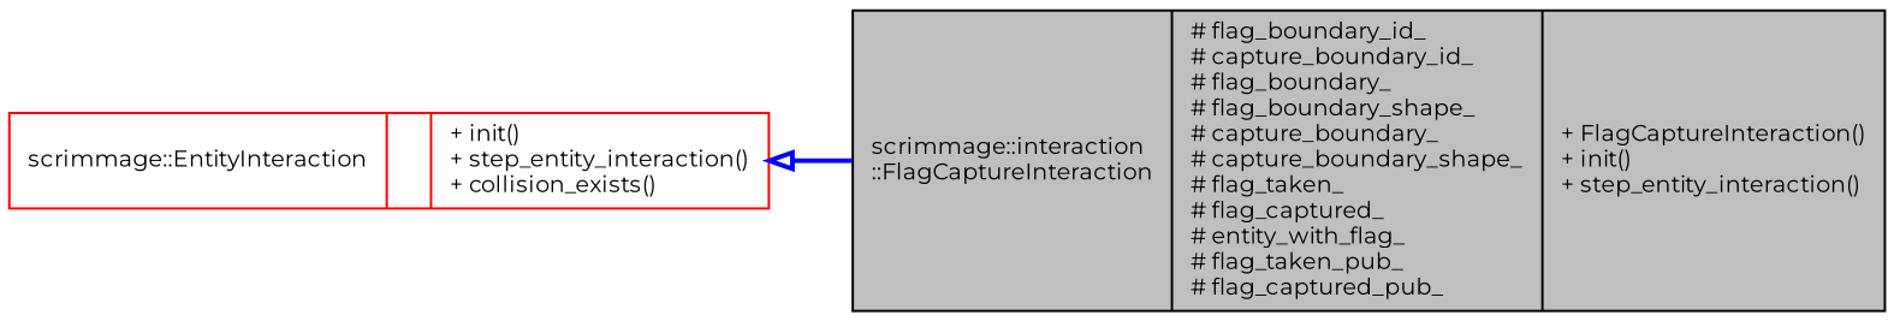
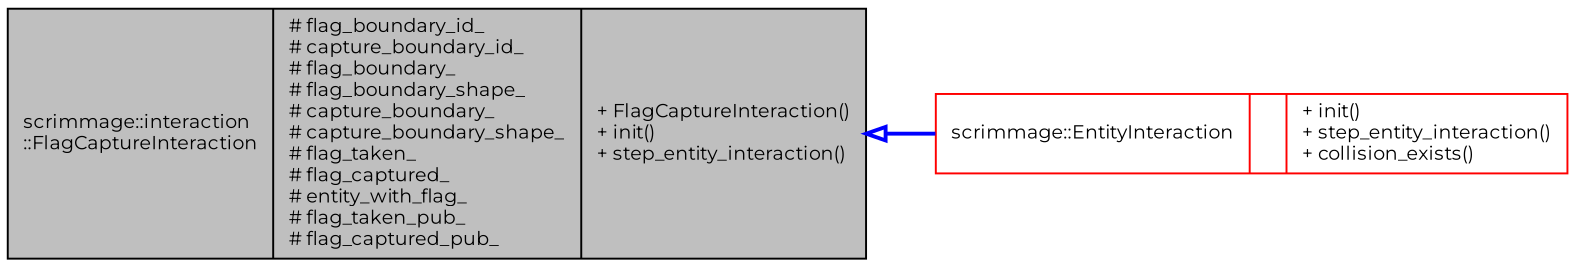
  digraph {
    rankdir=LR
    fontname=Montserrat
    node [fontname=Montserrat fontsize=10 shape=record style=filled]
    n1 [color=black fillcolor=grey75 fontcolor=black height=0.2 label="{scrimmage::interaction\l::FlagCaptureInteraction\n|# flag_boundary_id_\l# capture_boundary_id_\l# flag_boundary_\l# flag_boundary_shape_\l# capture_boundary_\l# capture_boundary_shape_\l# flag_taken_\l# flag_captured_\l# entity_with_flag_\l# flag_taken_pub_\l# flag_captured_pub_\l|+ FlagCaptureInteraction()\l+ init()\l+ step_entity_interaction()\l}" width=0.4]
    n2 [color=red fillcolor=white height=0.2 label="{scrimmage::EntityInteraction\n||+ init()\l+ step_entity_interaction()\l+ collision_exists()\l}" width=0.4]
-   n2 -> n1 [arrowtail=onormal color=blue dir=back fontname=Montserrat fontsize=10 labelfontname=Helvetica labelfontsize=10 style=bold]
+   n1 -> n2 [arrowtail=onormal color=blue dir=back fontname=Montserrat fontsize=10 labelfontname=Helvetica labelfontsize=10 style=bold]
  }
